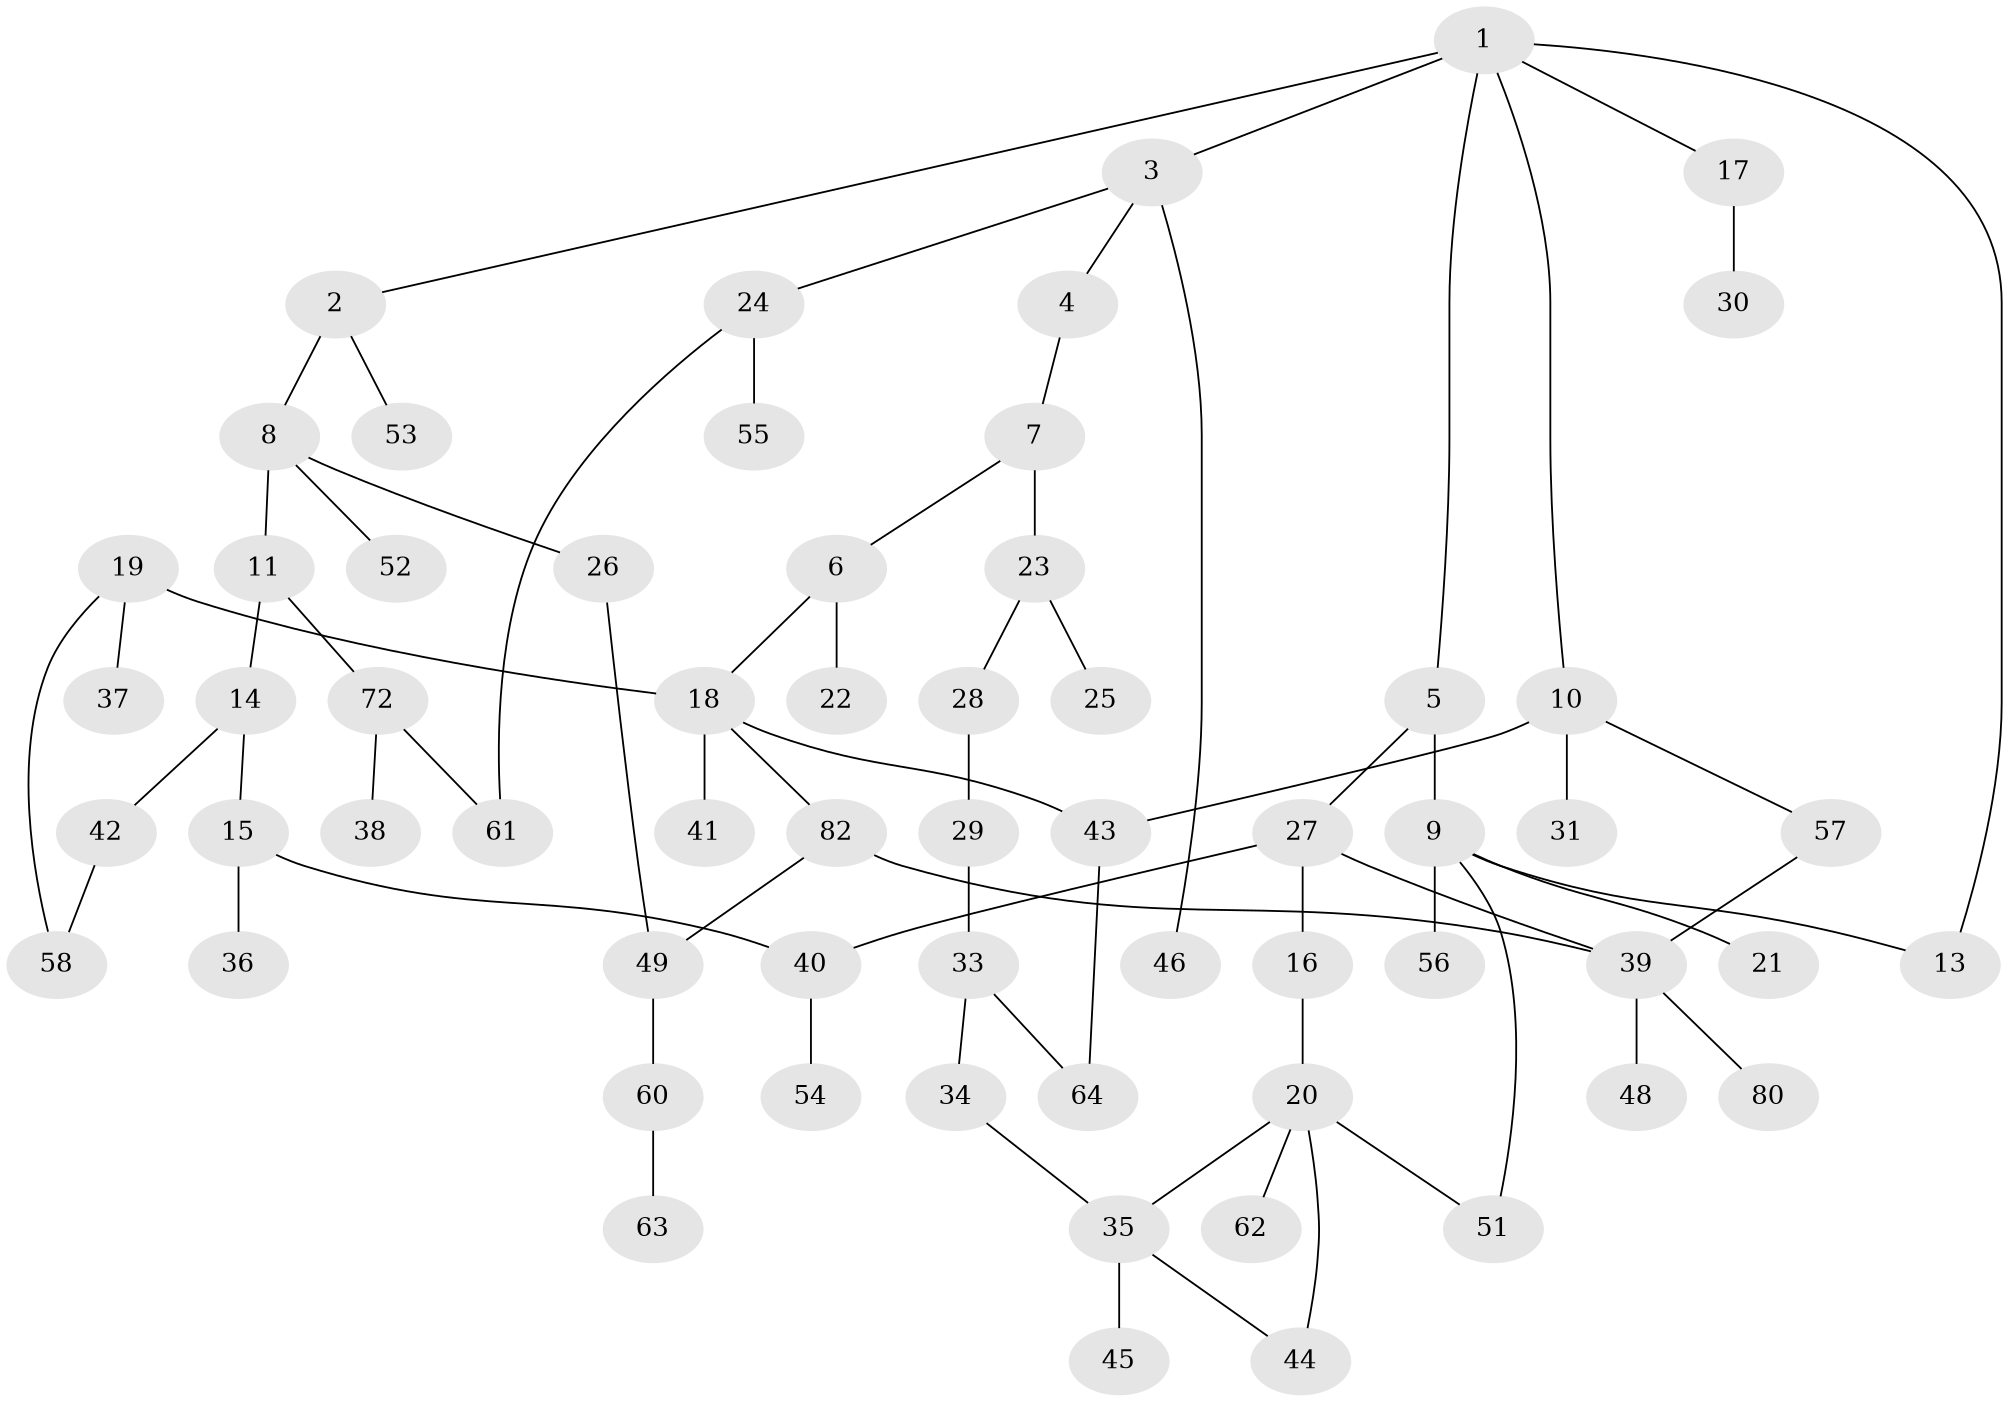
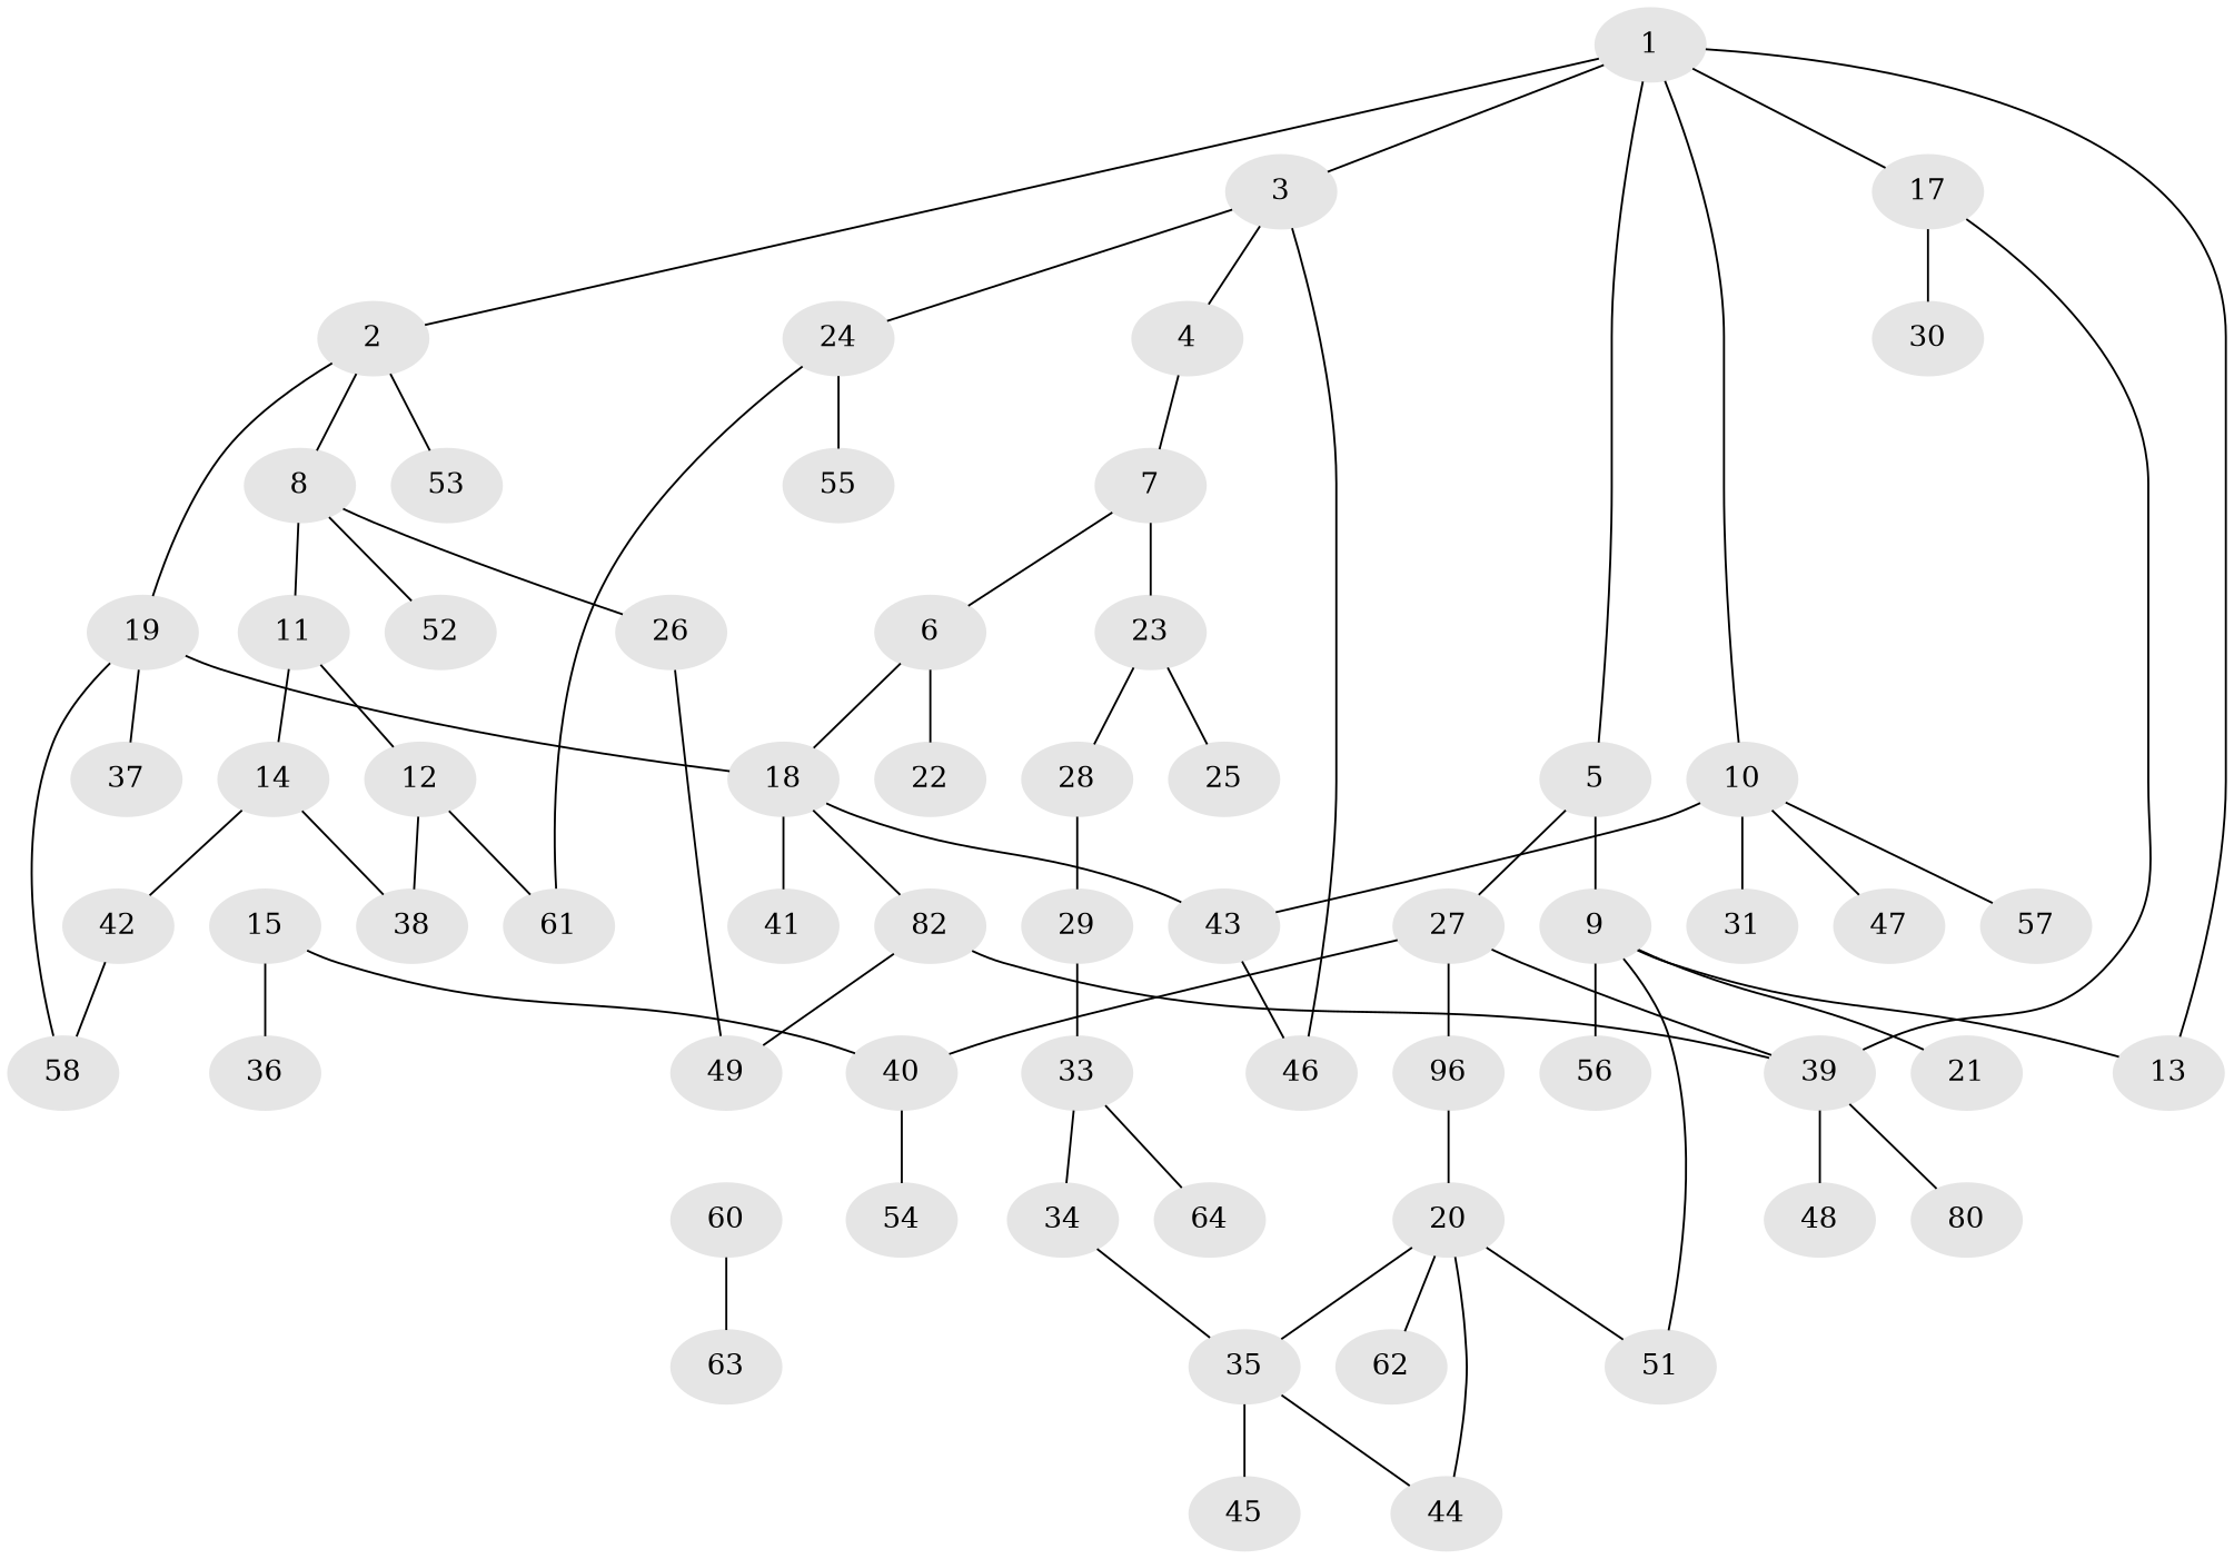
  graph {
    node [color=gray90 style=filled]
    1
    2
    3
    5
    10
    13
    17
    8
    19
    53
    4
    24
    46
    9
    27
    31
    43
+   47
    57
    30
    39
    11
    26
    52
    18
    37
    58
    7
    61
    55
    6
    22
    23
    21
    51
    56
-   16
+   16 [label=96]
    40
    n39 [label=82]
    41
    25
    28
-   12 [label=72]
+   12
    14
    49
    20
    38
    15
    42
    36
    54
    35
    44
    62
    48
    n56 [label=80]
    45
    29
    60
    33
    34
    64
    63
    1 -- 2
    1 -- 3
    1 -- 5
    1 -- 10
    1 -- 13
    1 -- 17
    2 -- 8
+   2 -- 19
    2 -- 53
    3 -- 4
    3 -- 24
    3 -- 46
    5 -- 9
    5 -- 27
    10 -- 31
    10 -- 43
+   10 -- 47
    10 -- 57
    17 -- 30
-   57 -- 39
+   17 -- 39
    8 -- 11
    8 -- 26
    8 -- 52
    19 -- 18
    19 -- 37
    19 -- 58
    4 -- 7
    24 -- 61
    24 -- 55
    9 -- 13
    9 -- 21
    9 -- 51
    9 -- 56
    27 -- 39
    27 -- 16
    27 -- 40
-   43 -- 64
+   43 -- 46
    39 -- 48
    39 -- n56
    11 -- 12
    11 -- 14
    26 -- 49
    18 -- 43
    18 -- n39
    18 -- 41
    7 -- 6
    7 -- 23
    6 -- 18
    6 -- 22
    23 -- 25
    23 -- 28
    16 -- 20
    40 -- 54
    n39 -- 39
    n39 -- 49
    28 -- 29
    12 -- 61
    12 -- 38
-   14 -- 15
+   14 -- 38
    14 -- 42
-   49 -- 60
    20 -- 51
    20 -- 35
    20 -- 44
    20 -- 62
    15 -- 40
    15 -- 36
    42 -- 58
    35 -- 44
    35 -- 45
    29 -- 33
    60 -- 63
    33 -- 34
    33 -- 64
    34 -- 35
  }
